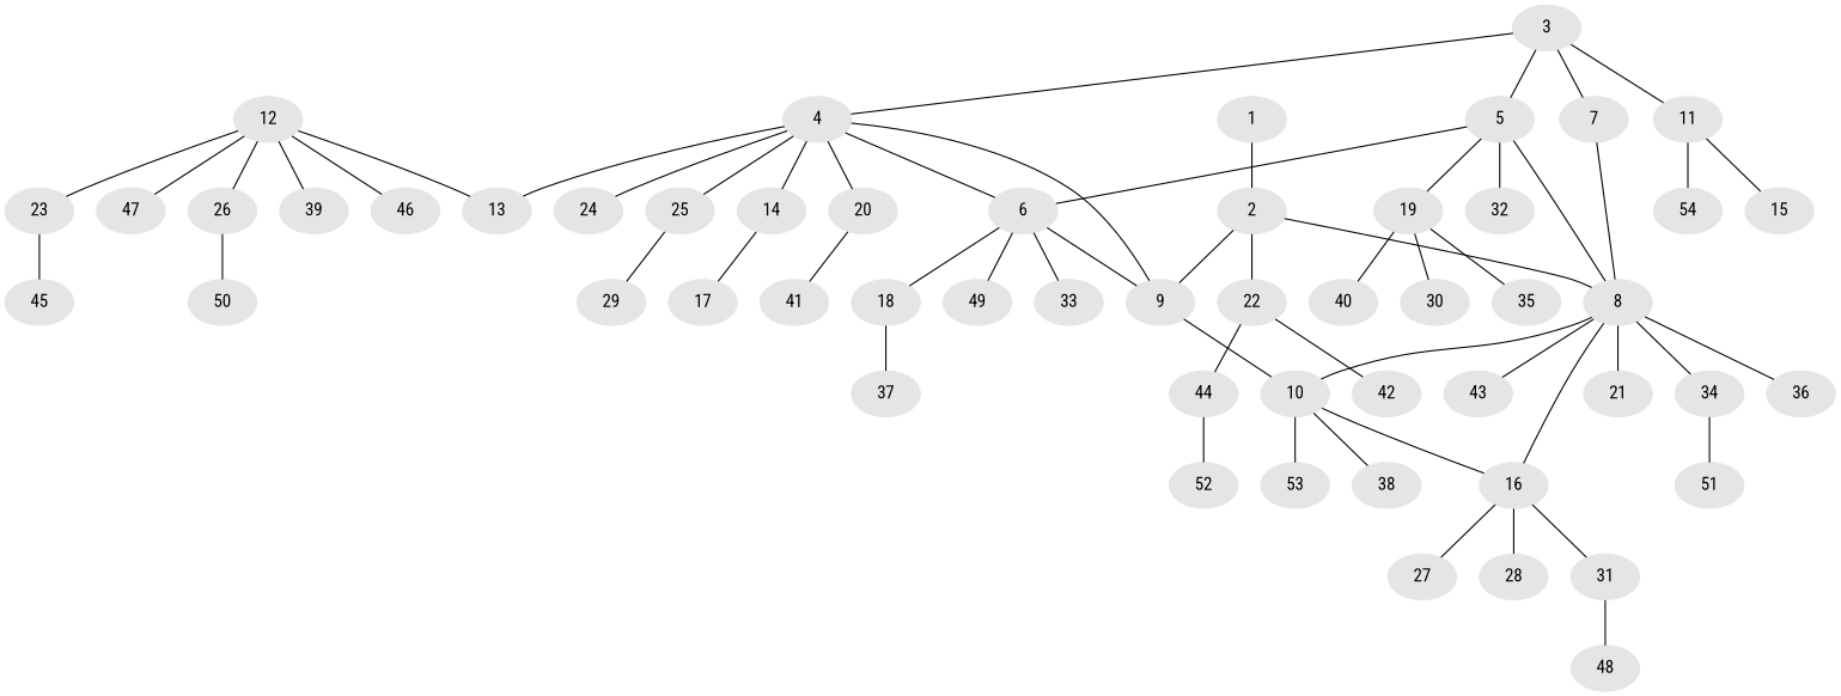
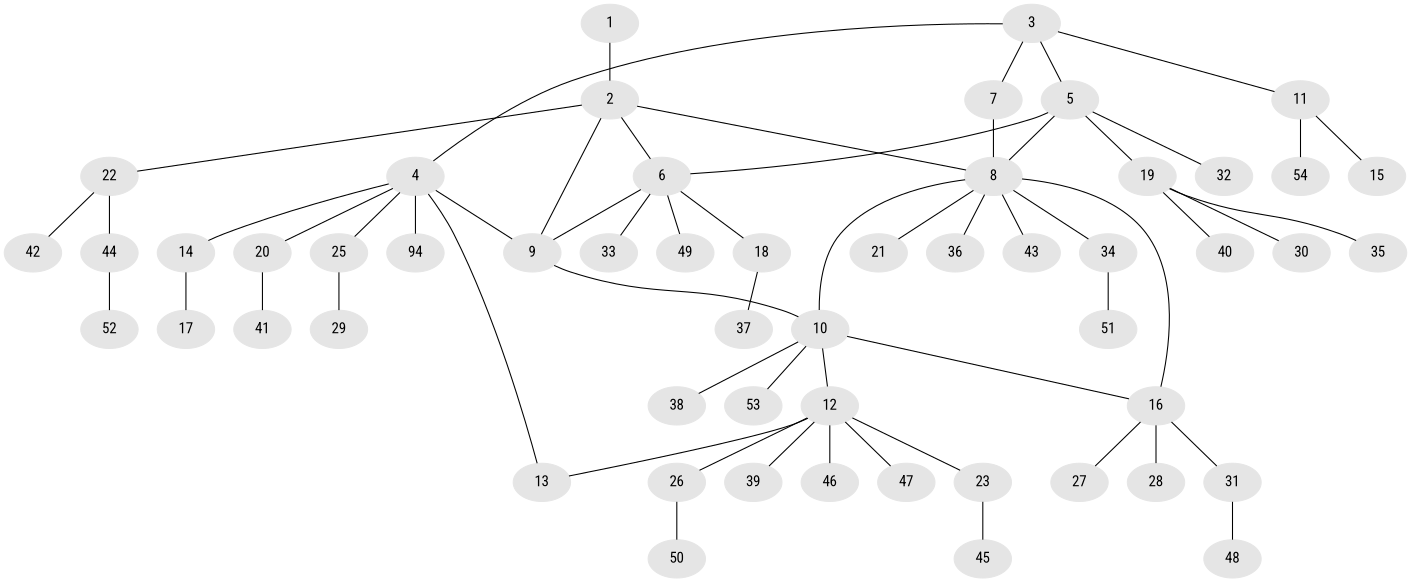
  graph {
    fontname="Roboto Condensed"
    node [color=gray90 fontname="Roboto Condensed" style=filled]
    edge [fontname="Roboto Condensed"]
    1
    2
    6
    8
    9
    22
    4
    13
    14
    20
-   24
+   24 [label=94]
    25
    18
    33
    49
    10
    16
    21
    34
    36
    43
    42
    44
    3
    5
    7
    11
    19
    32
    15
    54
    17
    41
    29
    30
    35
    40
    37
    38
    12
    53
    27
    28
    31
    51
    23
    26
    39
    46
    47
    45
    50
    48
    52
    1 -- 2
-   4 -- 6
+   2 -- 6
    2 -- 8
    2 -- 9
    2 -- 22
    6 -- 9
    6 -- 18
    6 -- 33
    6 -- 49
    8 -- 10
    8 -- 16
    8 -- 21
    8 -- 34
    8 -- 36
    8 -- 43
    9 -- 10
    22 -- 42
    22 -- 44
    4 -- 9
    4 -- 13
    4 -- 14
    4 -- 20
    4 -- 24
    4 -- 25
    14 -- 17
    20 -- 41
    25 -- 29
    18 -- 37
    10 -- 16
    10 -- 38
+   10 -- 12
    10 -- 53
    16 -- 27
    16 -- 28
    16 -- 31
    34 -- 51
    44 -- 52
    3 -- 4
    3 -- 5
    3 -- 7
    3 -- 11
    5 -- 6
    5 -- 8
    5 -- 19
    5 -- 32
    7 -- 8
    11 -- 15
    11 -- 54
    19 -- 30
    19 -- 35
    19 -- 40
    12 -- 13
    12 -- 23
    12 -- 26
    12 -- 39
    12 -- 46
    12 -- 47
    31 -- 48
    23 -- 45
    26 -- 50
  }
